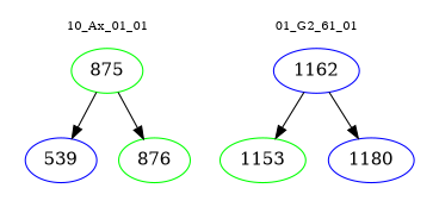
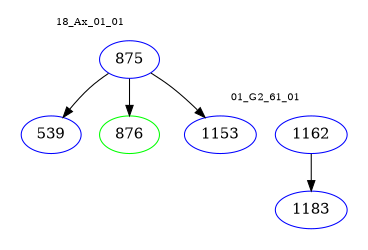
  digraph {
    node [color=blue]
    edge [color=black]
-   n1 [color=green label=875]
+   n1 [label=875]
    n2 [label=539]
    n3 [color=green label=876]
    n4 [label=1162]
-   n5 [color=green label=1153]
-   n6 [label=1180]
+   n5 [label=1153]
+   n6 [label=1183]
    subgraph cluster_1 {
      color=white
      fontsize=10
-     label="10_Ax_01_01"
+     label="18_Ax_01_01"
      n1
      n2
      n3
    }
    subgraph cluster_2 {
      color=white
      fontsize=10
      label="01_G2_61_01"
      n4
      n5
      n6
    }
    n1 -> n2
    n1 -> n3
-   n4 -> n5
+   n1 -> n5
    n4 -> n6
  }
